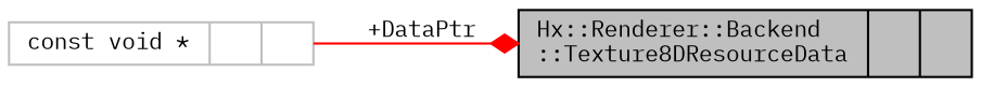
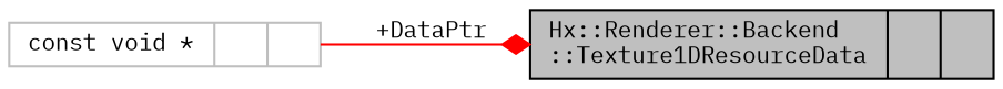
  digraph {
    rankdir=LR
    fontname="IBM Plex Mono"
    node [fontname="IBM Plex Mono" fontsize=10 shape=record style=filled]
-   n1 [color=black fillcolor=grey75 fontcolor=black height=0.2 label="{Hx::Renderer::Backend\l::Texture8DResourceData\n||}" width=0.4]
+   n1 [color=black fillcolor=grey75 fontcolor=black height=0.2 label="{Hx::Renderer::Backend\l::Texture1DResourceData\n||}" width=0.4]
    n2 [color=grey75 fillcolor=white height=0.2 label="{const void *\n||}" width=0.4]
    n2 -> n1 [arrowhead=diamond color=red fontname="IBM Plex Mono" fontsize=10 label=" +DataPtr" labelfontname=Helvetica labelfontsize=10 style=solid]
  }
